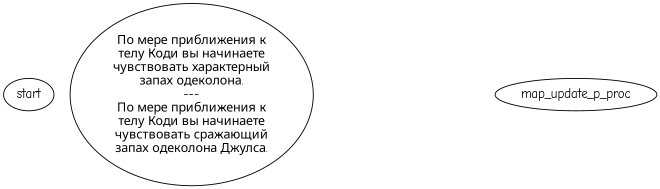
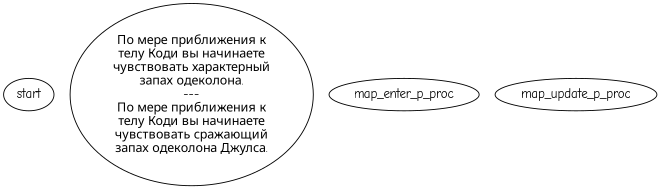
  digraph {
    fontname="Comic Neue"
    node [color="#000000" fillcolor="#FFFFFF" style=filled fontname="Comic Neue"]
    start
    n2 [label="По мере приближения к\nтелу Коди вы начинаете\nчувствовать характерный\nзапах одеколона.\n---\nПо мере приближения к\nтелу Коди вы начинаете\nчувствовать сражающий\nзапах одеколона Джулса."]
+   map_enter_p_proc
    map_update_p_proc
  }
